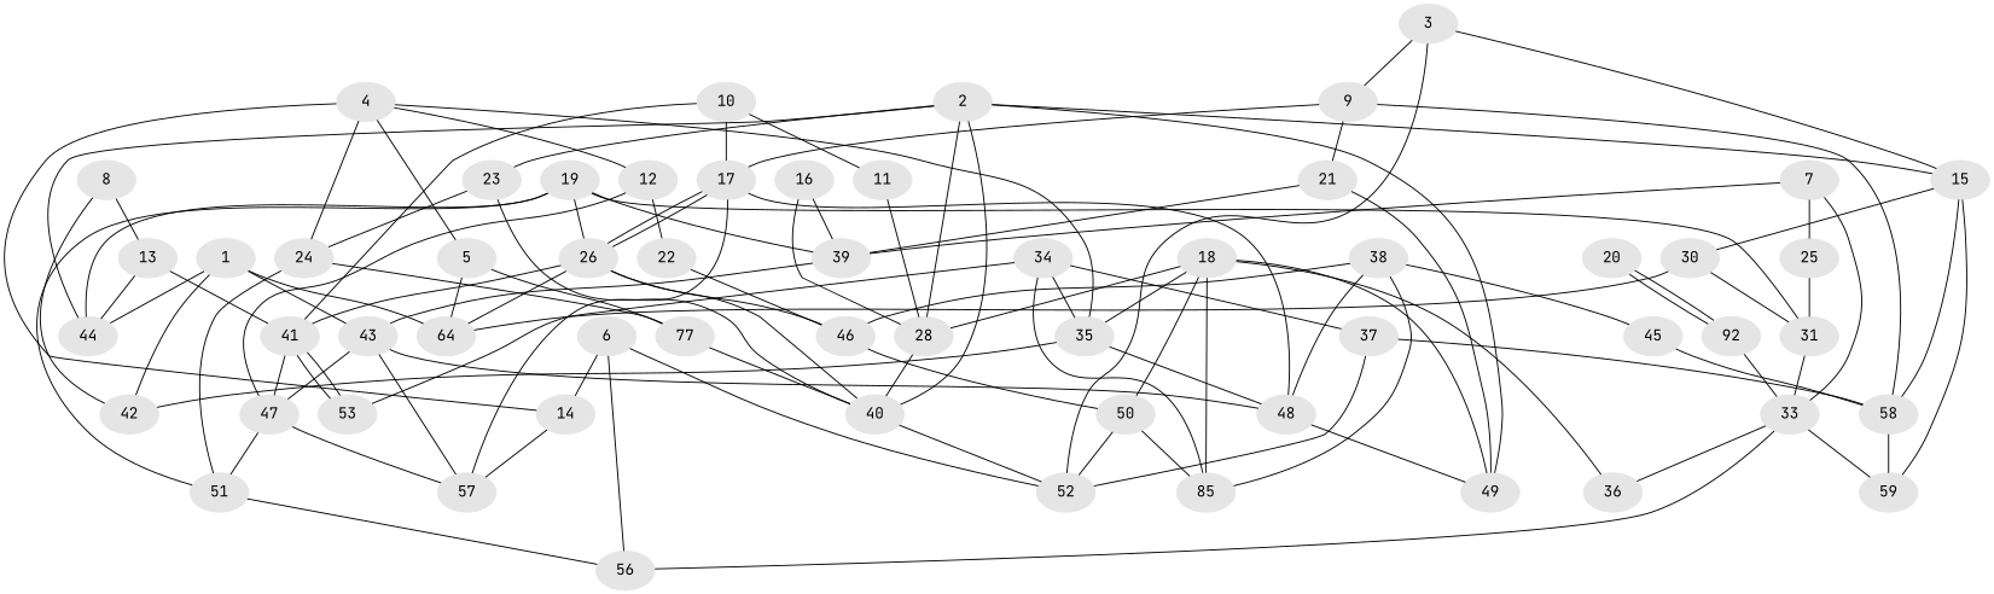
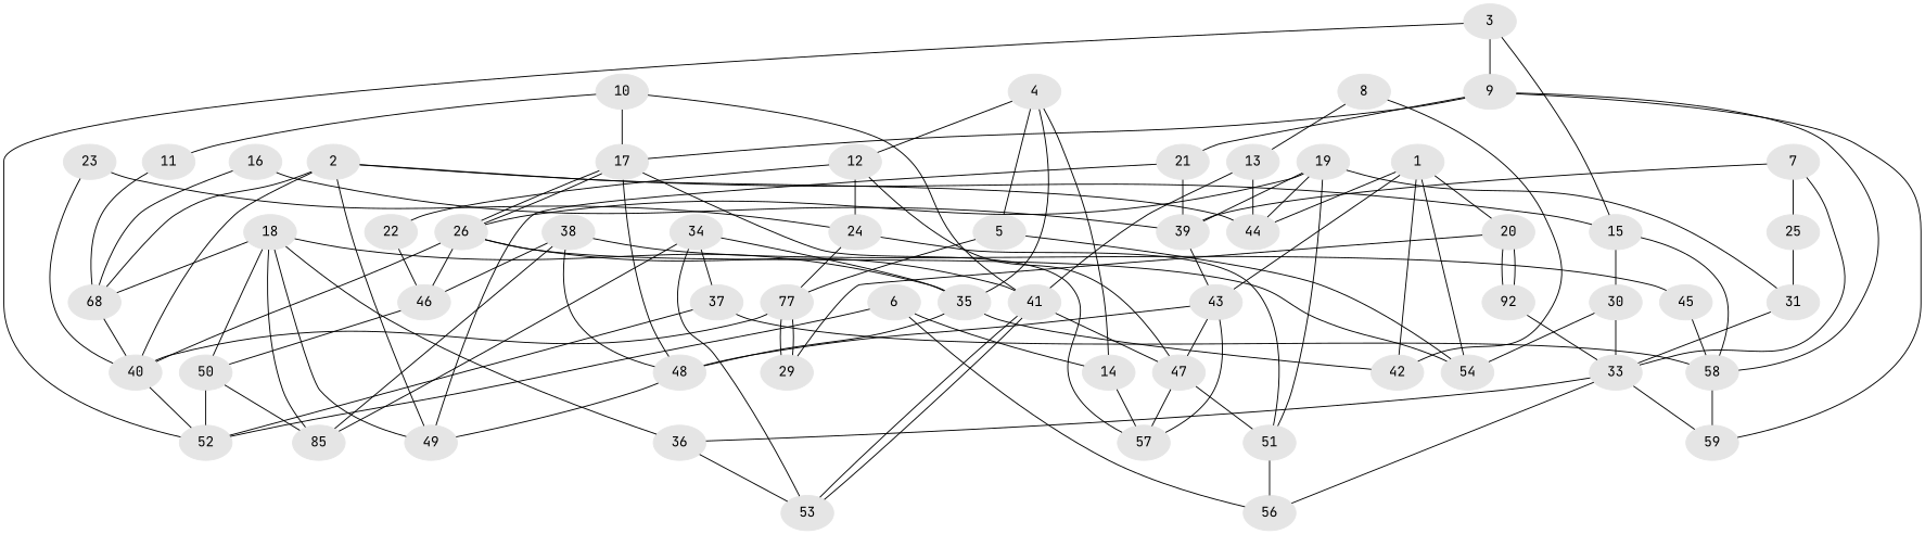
  graph {
    fontname="JetBrains Mono"
    node [color=gray90 fontname="JetBrains Mono" style=filled]
    edge [fontname="JetBrains Mono"]
    1
    20
    42
    43
    44
-   54 [label=64]
+   54
+   29
    n8 [label=92]
    47
    57
    48
    2
    15
    23
-   28
+   28 [label=68]
    40
    49
    58
    30
    24
    52
    3
    9
    17
    21
    59
    4
    5
    12
    14
    35
    n32 [label=77]
    22
    51
    6
    56
    7
    25
    33
    39
    31
    36
    8
    13
    41
    26
    10
    11
    53
    46
    16
    18
    50
    n54 [label=85]
    19
    34
    37
    38
    45
+   1 -- 20
    1 -- 42
    1 -- 43
    1 -- 44
    1 -- 54
+   20 -- 29
    20 -- n8
    20 -- n8
    43 -- 47
    43 -- 57
    43 -- 48
    n8 -- 33
    47 -- 57
    47 -- 51
    48 -- 49
    2 -- 44
    2 -- 15
-   2 -- 23
    2 -- 28
    2 -- 40
    2 -- 49
    15 -- 58
    15 -- 30
    23 -- 40
    23 -- 24
    28 -- 40
    40 -- 52
    58 -- 59
    30 -- 54
-   30 -- 31
+   30 -- 33
    24 -- n32
    24 -- 51
    3 -- 15
    3 -- 52
    3 -- 9
    9 -- 58
    9 -- 17
    9 -- 21
-   15 -- 59
+   9 -- 59
    17 -- 57
    17 -- 48
    17 -- 26
    17 -- 26
    21 -- 49
    21 -- 39
-   4 -- 24
+   12 -- 24
    4 -- 5
    4 -- 12
    4 -- 14
    4 -- 35
    5 -- 54
    5 -- n32
    12 -- 47
    12 -- 22
    14 -- 57
    35 -- 42
    35 -- 48
+   n32 -- 29
+   n32 -- 29
    n32 -- 40
    22 -- 46
    51 -- 56
    6 -- 52
    6 -- 14
    6 -- 56
    7 -- 25
    7 -- 33
    7 -- 39
    25 -- 31
    33 -- 59
    33 -- 56
    33 -- 36
    39 -- 43
    31 -- 33
+   36 -- 53
    8 -- 42
    8 -- 13
    13 -- 44
    13 -- 41
    41 -- 47
    41 -- 53
    41 -- 53
    26 -- 54
    26 -- 40
    26 -- 41
    26 -- 46
    10 -- 17
    10 -- 41
    10 -- 11
    11 -- 28
    46 -- 50
    16 -- 28
    16 -- 39
    18 -- 28
    18 -- 49
    18 -- 35
    18 -- 36
    18 -- 50
    18 -- n54
    50 -- 52
    50 -- n54
    19 -- 44
    19 -- 51
    19 -- 39
    19 -- 31
    19 -- 26
    34 -- 35
    34 -- 53
    34 -- n54
    34 -- 37
    37 -- 58
    37 -- 52
    38 -- 48
    38 -- 46
    38 -- n54
    38 -- 45
    45 -- 58
  }
